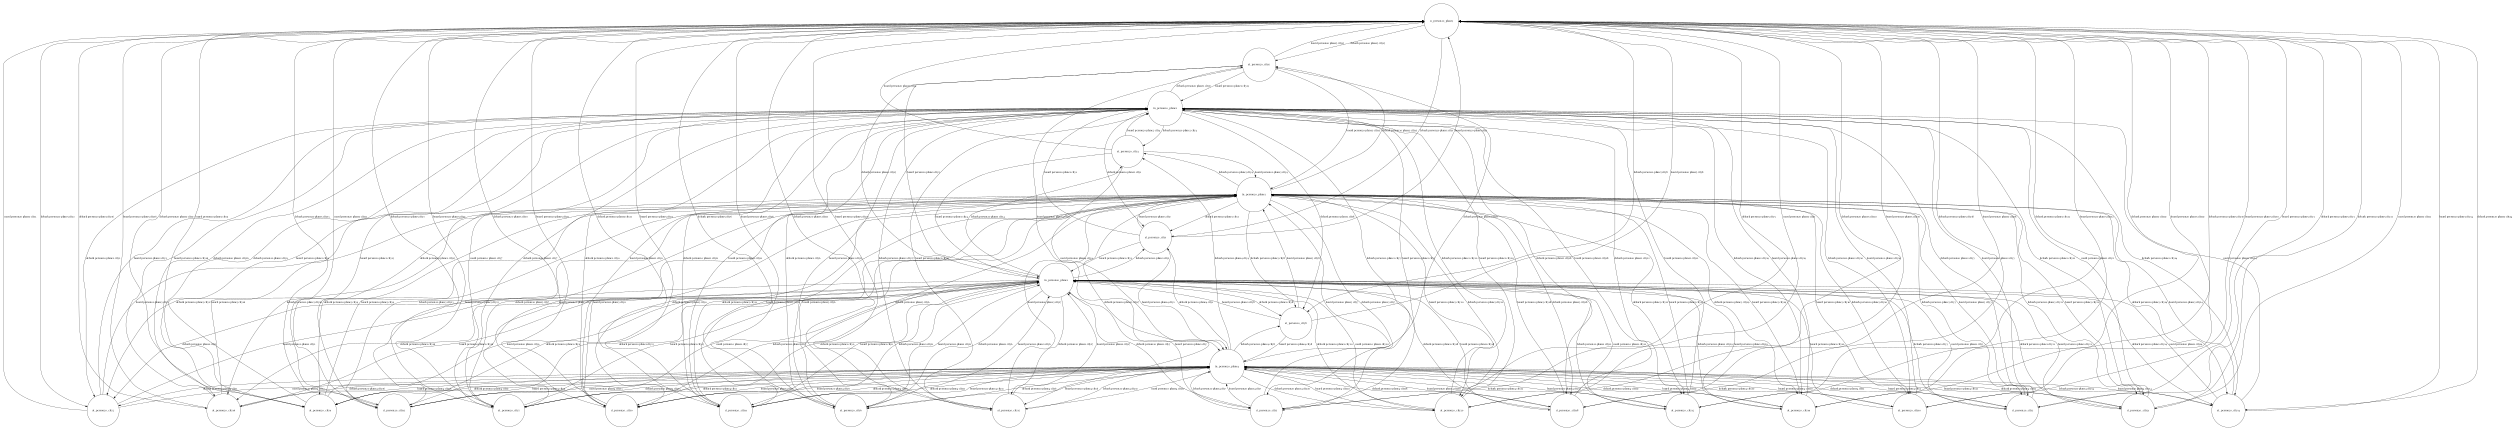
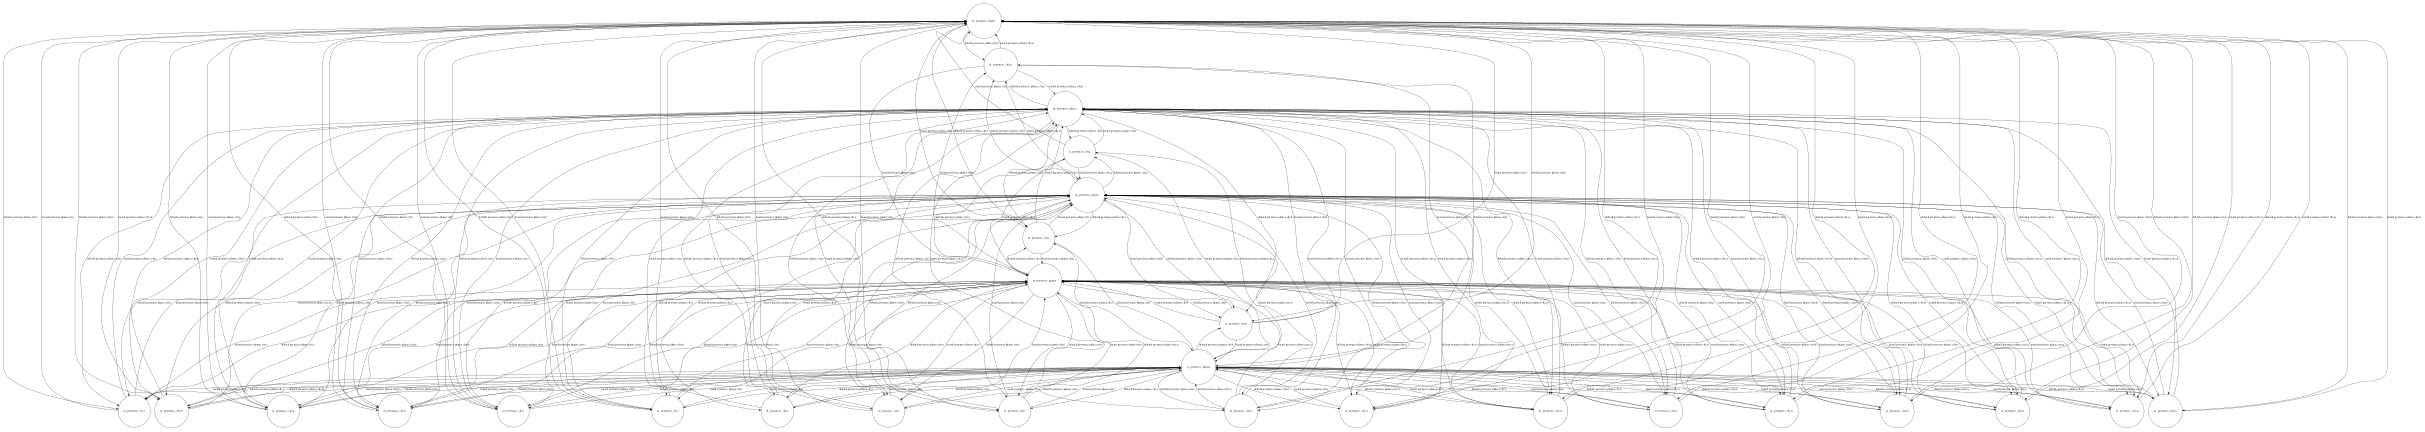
  digraph {
    fontname="Playfair Display"
    node [color=black fillcolor=white fontcolor=black fontname="Playfair Display" fontsize=14 shape=circle]
    edge [color=black fontname="Playfair Display" style=solid]
    n1 [label=in_person20_plane5]
-   n2 [label=at_person20_city15]
+   n2 [label=at_person20_city95]
    n3 [label=at_person20_city2]
    n4 [label=at_person20_city0]
    n5 [label=at_person20_city21]
    n6 [label=at_person20_city11]
    n7 [label=at_person20_city13]
    n8 [label=at_person20_city7]
    n9 [label=at_person20_city5]
    n10 [label=at_person20_city19]
    n11 [label=at_person20_city14]
    n12 [label=at_person20_city17]
    n13 [label=at_person20_city16]
    n14 [label=at_person20_city9]
    n15 [label=at_person20_city12]
    n16 [label=at_person20_city10]
    n17 [label=at_person20_city3]
    n18 [label=at_person20_city6]
    n19 [label=at_person20_city20]
    n20 [label=at_person20_city18]
    n21 [label=at_person20_city8]
    n22 [label=at_person20_city1]
    n23 [label=in_person20_plane4]
    n24 [label=in_person20_plane1]
    n25 [label=in_person20_plane3]
    n26 [label=in_person20_plane2]
    n27 [label=at_person20_city4]
    n1 -> n2 [label="debark person20 plane5 city15"]
    n1 -> n3 [label="debark person20 plane5 city2"]
-   n1 -> n4 [label="debark person20 plane5 city0"]
    n1 -> n5 [label="debark person20 plane5 city21"]
    n1 -> n6 [label="debark person20 plane5 city11"]
    n1 -> n7 [label="debark person20 plane5 city13"]
    n1 -> n8 [label="debark person20 plane5 city7"]
    n1 -> n9 [label="debark person20 plane5 city5"]
    n1 -> n10 [label="debark person20 plane5 city19"]
    n1 -> n11 [label="debark person20 plane5 city14"]
    n1 -> n12 [label="debark person20 plane5 city17"]
    n1 -> n13 [label="debark person20 plane5 city16"]
    n1 -> n14 [label="debark person20 plane5 city9"]
    n1 -> n15 [label="debark person20 plane5 city12"]
    n1 -> n16 [label="debark person20 plane5 city10"]
    n1 -> n17 [label="debark person20 plane5 city3"]
    n1 -> n18 [label="debark person20 plane5 city6"]
    n1 -> n19 [label="debark person20 plane5 city20"]
    n1 -> n20 [label="debark person20 plane5 city18"]
    n1 -> n21 [label="debark person20 plane5 city8"]
    n1 -> n22 [label="debark person20 plane5 city1"]
    n2 -> n1 [label="board person20 plane5 city15"]
    n2 -> n23 [label="board person20 plane4 city15"]
    n2 -> n24 [label="board person20 plane1 city15"]
    n2 -> n25 [label="board person20 plane3 city15"]
    n2 -> n26 [label="board person20 plane2 city15"]
    n3 -> n1 [label="board person20 plane5 city2"]
    n3 -> n23 [label="board person20 plane4 city2"]
    n3 -> n24 [label="board person20 plane1 city2"]
    n3 -> n25 [label="board person20 plane3 city2"]
    n3 -> n26 [label="board person20 plane2 city2"]
    n4 -> n1 [label="board person20 plane5 city0"]
    n4 -> n23 [label="board person20 plane4 city0"]
    n4 -> n24 [label="board person20 plane1 city0"]
    n4 -> n25 [label="board person20 plane3 city0"]
    n4 -> n26 [label="board person20 plane2 city0"]
    n5 -> n1 [label="board person20 plane5 city21"]
    n5 -> n23 [label="board person20 plane4 city21"]
    n5 -> n24 [label="board person20 plane1 city21"]
    n5 -> n25 [label="board person20 plane3 city21"]
    n5 -> n26 [label="board person20 plane2 city21"]
    n6 -> n1 [label="board person20 plane5 city11"]
    n6 -> n23 [label="board person20 plane4 city11"]
    n6 -> n24 [label="board person20 plane1 city11"]
    n6 -> n25 [label="board person20 plane3 city11"]
    n6 -> n26 [label="board person20 plane2 city11"]
    n7 -> n1 [label="board person20 plane5 city13"]
    n7 -> n23 [label="board person20 plane4 city13"]
    n7 -> n24 [label="board person20 plane1 city13"]
    n7 -> n25 [label="board person20 plane3 city13"]
    n7 -> n26 [label="board person20 plane2 city13"]
    n8 -> n1 [label="board person20 plane5 city7"]
    n8 -> n23 [label="board person20 plane4 city7"]
    n8 -> n24 [label="board person20 plane1 city7"]
    n8 -> n25 [label="board person20 plane3 city7"]
    n8 -> n26 [label="board person20 plane2 city7"]
    n9 -> n1 [label="board person20 plane5 city5"]
    n9 -> n23 [label="board person20 plane4 city5"]
    n9 -> n24 [label="board person20 plane1 city5"]
    n9 -> n25 [label="board person20 plane3 city5"]
    n9 -> n26 [label="board person20 plane2 city5"]
    n10 -> n1 [label="board person20 plane5 city19"]
    n10 -> n23 [label="board person20 plane4 city19"]
    n10 -> n24 [label="board person20 plane1 city19"]
    n10 -> n25 [label="board person20 plane3 city19"]
    n10 -> n26 [label="board person20 plane2 city19"]
    n11 -> n1 [label="board person20 plane5 city14"]
    n11 -> n23 [label="board person20 plane4 city14"]
    n11 -> n24 [label="board person20 plane1 city14"]
    n11 -> n25 [label="board person20 plane3 city14"]
    n11 -> n26 [label="board person20 plane2 city14"]
    n12 -> n1 [label="board person20 plane5 city17"]
    n12 -> n23 [label="board person20 plane4 city17"]
    n12 -> n24 [label="board person20 plane1 city17"]
    n12 -> n25 [label="board person20 plane3 city17"]
    n12 -> n26 [label="board person20 plane2 city17"]
    n13 -> n1 [label="board person20 plane5 city16"]
    n13 -> n23 [label="board person20 plane4 city16"]
    n13 -> n24 [label="board person20 plane1 city16"]
    n13 -> n25 [label="board person20 plane3 city16"]
    n13 -> n26 [label="board person20 plane2 city16"]
    n14 -> n1 [label="board person20 plane5 city9"]
    n14 -> n23 [label="board person20 plane4 city9"]
    n14 -> n24 [label="board person20 plane1 city9"]
    n14 -> n25 [label="board person20 plane3 city9"]
    n14 -> n26 [label="board person20 plane2 city9"]
    n15 -> n1 [label="board person20 plane5 city12"]
    n15 -> n23 [label="board person20 plane4 city12"]
    n15 -> n24 [label="board person20 plane1 city12"]
    n15 -> n25 [label="board person20 plane3 city12"]
    n15 -> n26 [label="board person20 plane2 city12"]
    n16 -> n1 [label="board person20 plane5 city10"]
    n16 -> n23 [label="board person20 plane4 city10"]
    n16 -> n24 [label="board person20 plane1 city10"]
    n16 -> n25 [label="board person20 plane3 city10"]
    n16 -> n26 [label="board person20 plane2 city10"]
    n17 -> n1 [label="board person20 plane5 city3"]
    n17 -> n23 [label="board person20 plane4 city3"]
    n17 -> n24 [label="board person20 plane1 city3"]
    n17 -> n25 [label="board person20 plane3 city3"]
    n17 -> n26 [label="board person20 plane2 city3"]
    n18 -> n1 [label="board person20 plane5 city6"]
    n18 -> n23 [label="board person20 plane4 city6"]
    n18 -> n24 [label="board person20 plane1 city6"]
    n18 -> n25 [label="board person20 plane3 city6"]
    n18 -> n26 [label="board person20 plane2 city6"]
    n19 -> n1 [label="board person20 plane5 city20"]
    n19 -> n23 [label="board person20 plane4 city20"]
    n19 -> n24 [label="board person20 plane1 city20"]
    n19 -> n25 [label="board person20 plane3 city20"]
    n19 -> n26 [label="board person20 plane2 city20"]
    n20 -> n1 [label="board person20 plane5 city18"]
    n20 -> n23 [label="board person20 plane4 city18"]
    n20 -> n24 [label="board person20 plane1 city18"]
    n20 -> n25 [label="board person20 plane3 city18"]
    n20 -> n26 [label="board person20 plane2 city18"]
    n21 -> n1 [label="board person20 plane5 city8"]
    n21 -> n23 [label="board person20 plane4 city8"]
    n21 -> n24 [label="board person20 plane1 city8"]
    n21 -> n25 [label="board person20 plane3 city8"]
+   n21 -> n26 [label="board person20 plane2 city8"]
    n22 -> n1 [label="board person20 plane5 city1"]
    n22 -> n23 [label="board person20 plane4 city1"]
    n22 -> n24 [label="board person20 plane1 city1"]
    n22 -> n25 [label="board person20 plane3 city1"]
    n22 -> n26 [label="board person20 plane2 city1"]
    n23 -> n2 [label="debark person20 plane4 city15"]
    n23 -> n3 [label="debark person20 plane4 city2"]
    n23 -> n4 [label="debark person20 plane4 city0"]
    n23 -> n5 [label="debark person20 plane4 city21"]
    n23 -> n6 [label="debark person20 plane4 city11"]
    n23 -> n7 [label="debark person20 plane4 city13"]
    n23 -> n8 [label="debark person20 plane4 city7"]
    n23 -> n9 [label="debark person20 plane4 city5"]
    n23 -> n10 [label="debark person20 plane4 city19"]
    n23 -> n11 [label="debark person20 plane4 city14"]
    n23 -> n12 [label="debark person20 plane4 city17"]
    n23 -> n13 [label="debark person20 plane4 city16"]
    n23 -> n14 [label="debark person20 plane4 city9"]
    n23 -> n15 [label="debark person20 plane4 city12"]
    n23 -> n16 [label="debark person20 plane4 city10"]
    n23 -> n17 [label="debark person20 plane4 city3"]
    n23 -> n18 [label="debark person20 plane4 city6"]
    n23 -> n19 [label="debark person20 plane4 city20"]
    n23 -> n20 [label="debark person20 plane4 city18"]
    n23 -> n21 [label="debark person20 plane4 city8"]
    n23 -> n22 [label="debark person20 plane4 city1"]
    n23 -> n27 [label="debark person20 plane4 city4"]
    n24 -> n2 [label="debark person20 plane1 city15"]
    n24 -> n3 [label="debark person20 plane1 city2"]
    n24 -> n4 [label="debark person20 plane1 city0"]
    n24 -> n5 [label="debark person20 plane1 city21"]
    n24 -> n6 [label="debark person20 plane1 city11"]
    n24 -> n7 [label="debark person20 plane1 city13"]
    n24 -> n8 [label="debark person20 plane1 city7"]
    n24 -> n9 [label="debark person20 plane1 city5"]
    n24 -> n10 [label="debark person20 plane1 city19"]
    n24 -> n11 [label="debark person20 plane1 city14"]
    n24 -> n12 [label="debark person20 plane1 city17"]
    n24 -> n13 [label="debark person20 plane1 city16"]
    n24 -> n14 [label="debark person20 plane1 city9"]
    n24 -> n15 [label="debark person20 plane1 city12"]
    n24 -> n17 [label="debark person20 plane1 city3"]
    n24 -> n18 [label="debark person20 plane1 city6"]
    n24 -> n19 [label="debark person20 plane1 city20"]
    n24 -> n20 [label="debark person20 plane1 city18"]
    n24 -> n21 [label="debark person20 plane1 city8"]
    n24 -> n22 [label="debark person20 plane1 city1"]
    n24 -> n27 [label="debark person20 plane1 city4"]
    n25 -> n2 [label="debark person20 plane3 city15"]
    n25 -> n3 [label="debark person20 plane3 city2"]
    n25 -> n4 [label="debark person20 plane3 city0"]
    n25 -> n5 [label="debark person20 plane3 city21"]
    n25 -> n6 [label="debark person20 plane3 city11"]
    n25 -> n7 [label="debark person20 plane3 city13"]
    n25 -> n8 [label="debark person20 plane3 city7"]
    n25 -> n9 [label="debark person20 plane3 city5"]
    n25 -> n10 [label="debark person20 plane3 city19"]
    n25 -> n11 [label="debark person20 plane3 city14"]
    n25 -> n12 [label="debark person20 plane3 city17"]
    n25 -> n13 [label="debark person20 plane3 city16"]
    n25 -> n14 [label="debark person20 plane3 city9"]
    n25 -> n15 [label="debark person20 plane3 city12"]
    n25 -> n16 [label="debark person20 plane3 city10"]
    n25 -> n17 [label="debark person20 plane3 city3"]
    n25 -> n18 [label="debark person20 plane3 city6"]
    n25 -> n19 [label="debark person20 plane3 city20"]
    n25 -> n20 [label="debark person20 plane3 city18"]
    n25 -> n21 [label="debark person20 plane3 city8"]
    n25 -> n22 [label="debark person20 plane3 city1"]
    n25 -> n27 [label="debark person20 plane3 city4"]
    n26 -> n2 [label="debark person20 plane2 city15"]
    n26 -> n3 [label="debark person20 plane2 city2"]
    n26 -> n4 [label="debark person20 plane2 city0"]
    n26 -> n5 [label="debark person20 plane2 city21"]
    n26 -> n6 [label="debark person20 plane2 city11"]
    n26 -> n7 [label="debark person20 plane2 city13"]
    n26 -> n8 [label="debark person20 plane2 city7"]
    n26 -> n9 [label="debark person20 plane2 city5"]
    n26 -> n10 [label="debark person20 plane2 city19"]
    n26 -> n11 [label="debark person20 plane2 city14"]
    n26 -> n12 [label="debark person20 plane2 city17"]
    n26 -> n13 [label="debark person20 plane2 city16"]
    n26 -> n14 [label="debark person20 plane2 city9"]
    n26 -> n15 [label="debark person20 plane2 city12"]
    n26 -> n16 [label="debark person20 plane2 city10"]
    n26 -> n17 [label="debark person20 plane2 city3"]
    n26 -> n18 [label="debark person20 plane2 city6"]
    n26 -> n19 [label="debark person20 plane2 city20"]
    n26 -> n20 [label="debark person20 plane2 city18"]
    n26 -> n21 [label="debark person20 plane2 city8"]
    n26 -> n22 [label="debark person20 plane2 city1"]
    n26 -> n27 [label="debark person20 plane2 city4"]
    n27 -> n1 [label="board person20 plane5 city4"]
    n27 -> n23 [label="board person20 plane4 city4"]
    n27 -> n24 [label="board person20 plane1 city4"]
    n27 -> n25 [label="board person20 plane3 city4"]
    n27 -> n26 [label="board person20 plane2 city4"]
  }
